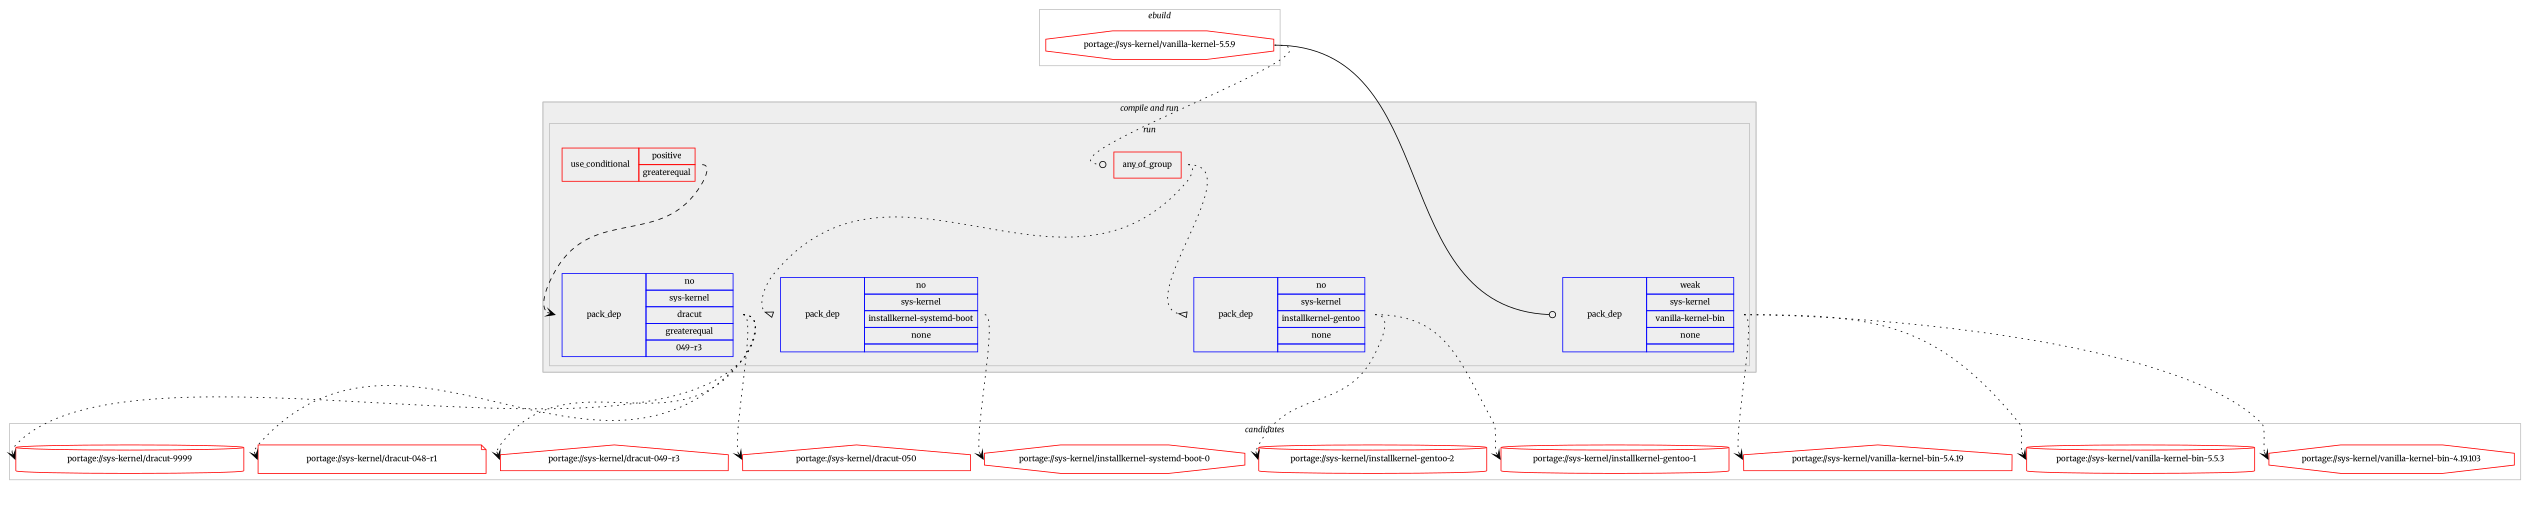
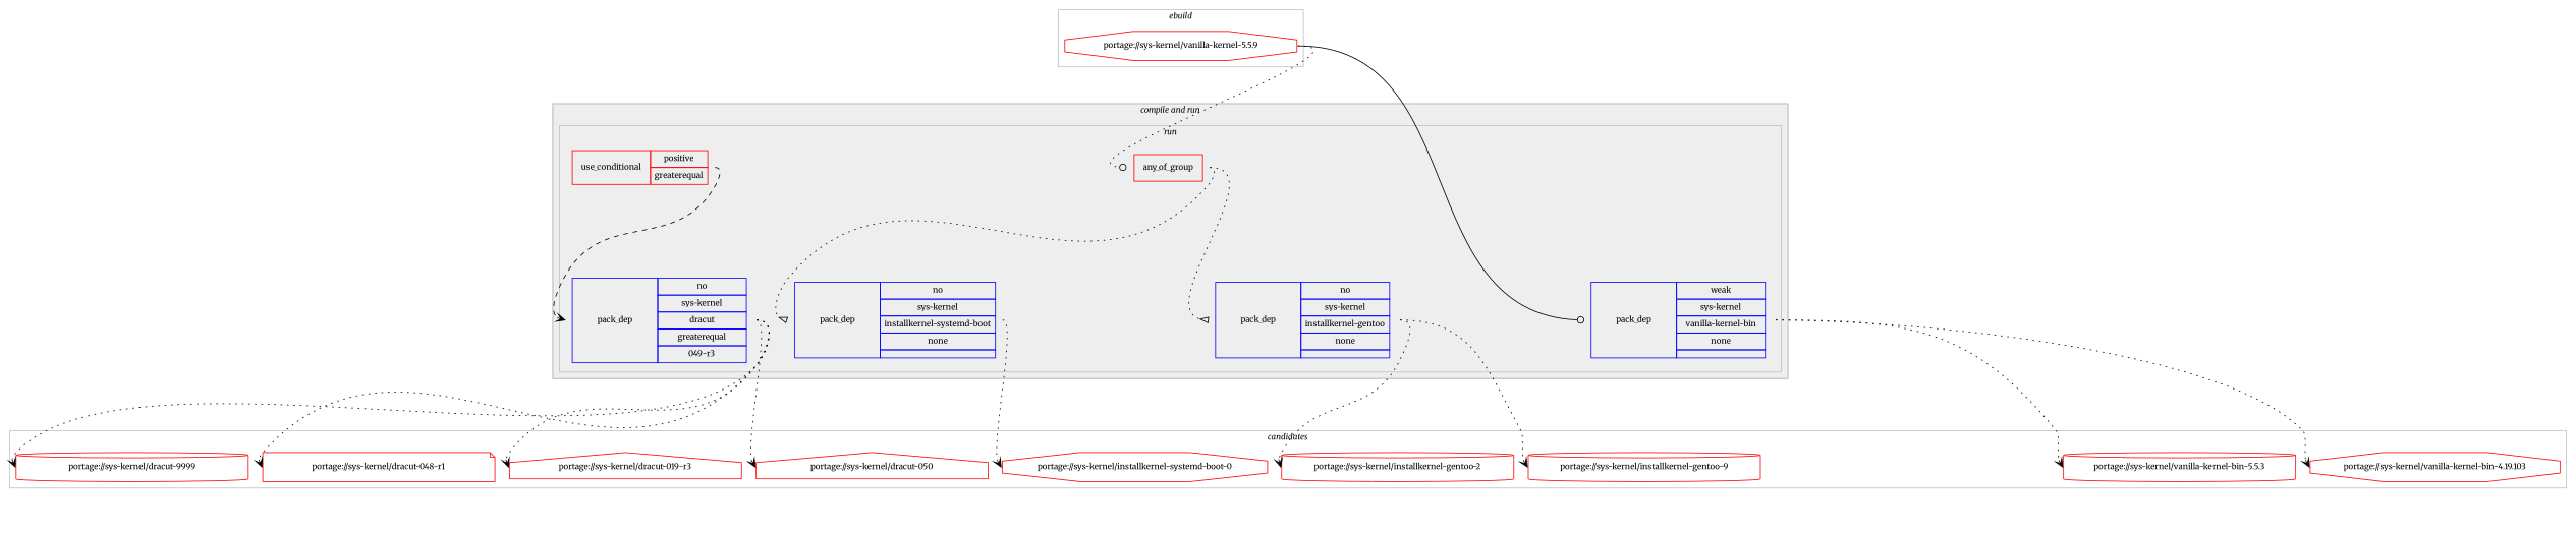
  digraph {
    compound=true
    concentrate=true
    fontname=Merriweather
    fontsize=10
    newrank=true
    rankdir=TB
    ranksep=1.5
    node [color=red fontname=Merriweather fontsize=10 shape=none]
    edge [arrowhead=vee fontname=Merriweather headport=w style=dotted tailport=e weight=100]
    n1 [label="portage://sys-kernel/vanilla-kernel-5.5.9" shape=octagon width=4]
    n2 [color=blue label=<<TABLE BORDER="0" CELLBORDER="1" CELLSPACING="0" CELLPADDING="4" WIDTH="220"><TR><TD ROWSPAN="6" CELLPADDING="30">pack_dep</TD></TR><TR><TD WIDTH="110">no</TD></TR><TR><TD>sys-kernel</TD></TR><TR><TD>installkernel-gentoo</TD></TR><TR><TD>none</TD></TR><TR><TD></TD></TR></TABLE>>]
    n3 [color=blue label=<<TABLE BORDER="0" CELLBORDER="1" CELLSPACING="0" CELLPADDING="4" WIDTH="220"><TR><TD ROWSPAN="6" CELLPADDING="30">pack_dep</TD></TR><TR><TD WIDTH="110">no</TD></TR><TR><TD>sys-kernel</TD></TR><TR><TD>installkernel-systemd-boot</TD></TR><TR><TD>none</TD></TR><TR><TD></TD></TR></TABLE>>]
    n4 [label=<<TABLE BORDER="0" CELLBORDER="1" CELLSPACING="0" CELLPADDING="4"><TR><TD CELLPADDING="10">any_of_group</TD></TR></TABLE>>]
    n5 [color=blue label=<<TABLE BORDER="0" CELLBORDER="1" CELLSPACING="0" CELLPADDING="4" WIDTH="220"><TR><TD ROWSPAN="6" CELLPADDING="30">pack_dep</TD></TR><TR><TD WIDTH="110">no</TD></TR><TR><TD>sys-kernel</TD></TR><TR><TD>dracut</TD></TR><TR><TD>greaterequal</TD></TR><TR><TD>049-r3</TD></TR></TABLE>>]
    n6 [label=<<TABLE BORDER="0" CELLBORDER="1" CELLSPACING="0" CELLPADDING="4"><TR><TD ROWSPAN="3" CELLPADDING="10">use_conditional</TD></TR><TR><TD>positive</TD></TR><TR><TD>greaterequal</TD></TR></TABLE>>]
    n7 [color=blue label=<<TABLE BORDER="0" CELLBORDER="1" CELLSPACING="0" CELLPADDING="4" WIDTH="220"><TR><TD ROWSPAN="6" CELLPADDING="30">pack_dep</TD></TR><TR><TD WIDTH="110">weak</TD></TR><TR><TD>sys-kernel</TD></TR><TR><TD>vanilla-kernel-bin</TD></TR><TR><TD>none</TD></TR><TR><TD></TD></TR></TABLE>>]
    n8 [label="portage://sys-kernel/installkernel-gentoo-2" shape=cylinder width=4]
-   n9 [label="portage://sys-kernel/installkernel-gentoo-1" shape=cylinder width=4]
+   n9 [label="portage://sys-kernel/installkernel-gentoo-9" shape=cylinder width=4]
    n10 [label="portage://sys-kernel/installkernel-systemd-boot-0" shape=octagon width=4]
    n11 [label="portage://sys-kernel/dracut-9999" shape=cylinder width=4]
    n12 [label="portage://sys-kernel/dracut-050" shape=house width=4]
-   n13 [label="portage://sys-kernel/dracut-049-r3" shape=house width=4]
+   n13 [label="portage://sys-kernel/dracut-019-r3" shape=house width=4]
    n14 [label="portage://sys-kernel/dracut-048-r1" shape=note width=4]
    n15 [label="portage://sys-kernel/vanilla-kernel-bin-5.5.3" shape=cylinder width=4]
-   n16 [label="portage://sys-kernel/vanilla-kernel-bin-5.4.19" shape=house width=4]
    n17 [label="portage://sys-kernel/vanilla-kernel-bin-4.19.103" shape=octagon width=4]
    subgraph cluster_1 {
      color=gray
      label=<<i>ebuild</i>>
      rank=same
      n1
    }
    subgraph cluster_2 {
      color=gray
      label=<<i>dependencies</i>>
      subgraph cluster_3 {
        color=gray
        fillcolor="#eeeeee"
        label=<<i>compile</i>>
        style=filled
      }
      subgraph cluster_4 {
        color=gray
        fillcolor="#eeeeee"
        label=<<i>compile and run</i>>
        style=filled
      }
      subgraph cluster_5 {
        color=gray
        fillcolor="#eeeeee"
        label=<<i>run</i>>
        style=filled
        subgraph sub_6 {
          color=gray
          fillcolor="#eeeeee"
          label=<<i>run</i>>
          style=filled
          n4
          subgraph sub_7 {
            color=gray
            fillcolor="#eeeeee"
            label=<<i>run</i>>
            style=filled
            n2
          }
          subgraph sub_8 {
            color=gray
            fillcolor="#eeeeee"
            label=<<i>run</i>>
            style=filled
            n3
          }
        }
        subgraph sub_9 {
          color=gray
          fillcolor="#eeeeee"
          label=<<i>run</i>>
          style=filled
          n6
          subgraph sub_10 {
            color=gray
            fillcolor="#eeeeee"
            label=<<i>run</i>>
            style=filled
            n5
          }
        }
        subgraph sub_11 {
          color=gray
          fillcolor="#eeeeee"
          label=<<i>run</i>>
          style=filled
          n7
        }
      }
    }
    subgraph cluster_12 {
      color=gray
      label=<<i>candidates</i>>
      rank=same
      subgraph sub_13 {
        color=black
        label=<<i>candidates</i>>
        nodesep=1
        rank=same
        n8
        n9
      }
      subgraph sub_14 {
        color=black
        label=<<i>candidates</i>>
        nodesep=1
        rank=same
        n10
      }
      subgraph sub_15 {
        color=black
        label=<<i>candidates</i>>
        nodesep=1
        rank=same
        n11
        n12
        n13
        n14
      }
      subgraph sub_16 {
        color=black
        label=<<i>candidates</i>>
        nodesep=1
        rank=same
        n15
-       n16
        n17
      }
    }
    n1 -> n4 [arrowhead=odot weight=20]
    n1 -> n7 [arrowhead=odot style=solid weight=20]
    n2 -> n8
    n2 -> n9
    n3 -> n10
    n4 -> n2 [arrowhead=oinv weight=20]
    n4 -> n3 [arrowhead=oinv weight=20]
    n5 -> n11
    n5 -> n12
    n5 -> n13
    n5 -> n14
    n6 -> n5 [style=dashed weight=20]
    n7 -> n15
-   n7 -> n16
    n7 -> n17
  }
